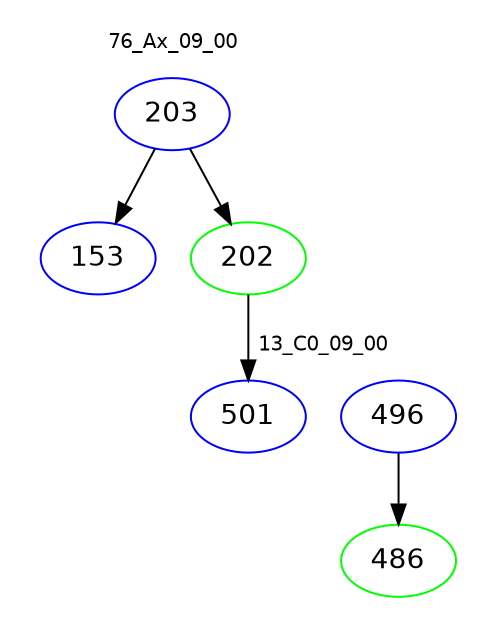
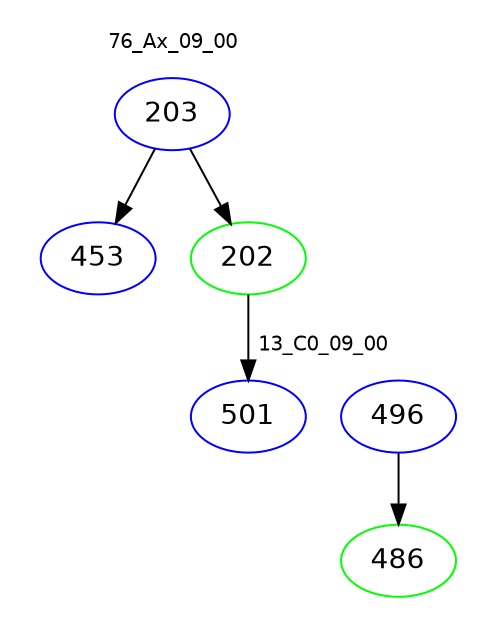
  digraph {
    fontname="DejaVu Sans"
    node [color=blue fontname="DejaVu Sans"]
    edge [color=black fontname="DejaVu Sans"]
    n1 [label=203]
-   n2 [label=153]
+   n2 [label=453]
    n3 [color=green label=202]
    n4 [label=496]
    n5 [color=green label=486]
    n6 [label=501]
    subgraph cluster_1 {
      color=white
      fontsize=10
      label="76_Ax_09_00"
      n1
      n2
      n3
    }
    subgraph cluster_2 {
      color=white
      fontsize=10
      label="13_C0_09_00"
      n4
      n5
      n6
    }
    n1 -> n2
    n1 -> n3
    n3 -> n6
    n4 -> n5
  }
